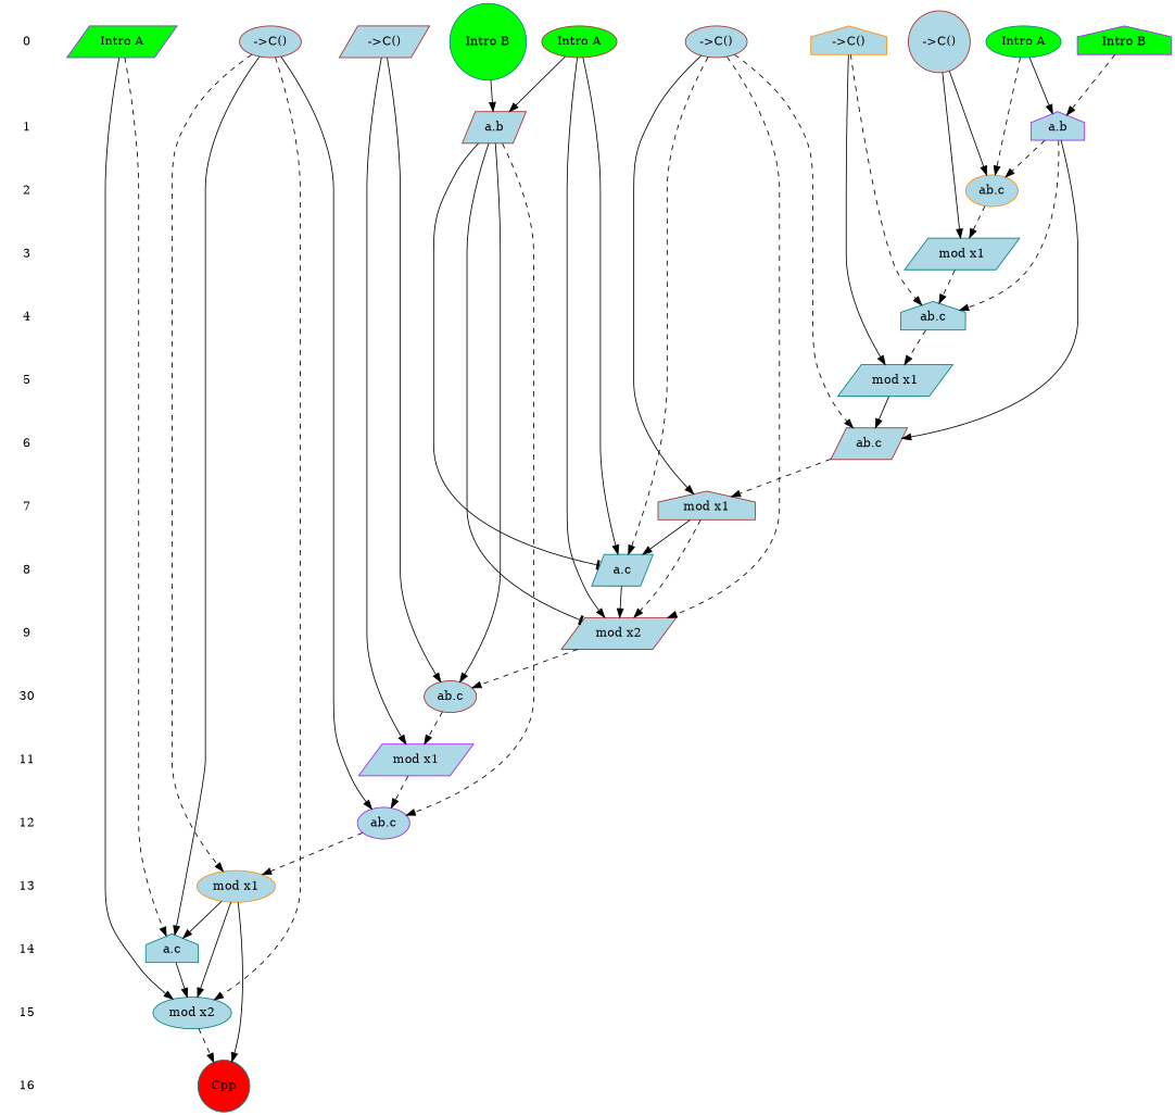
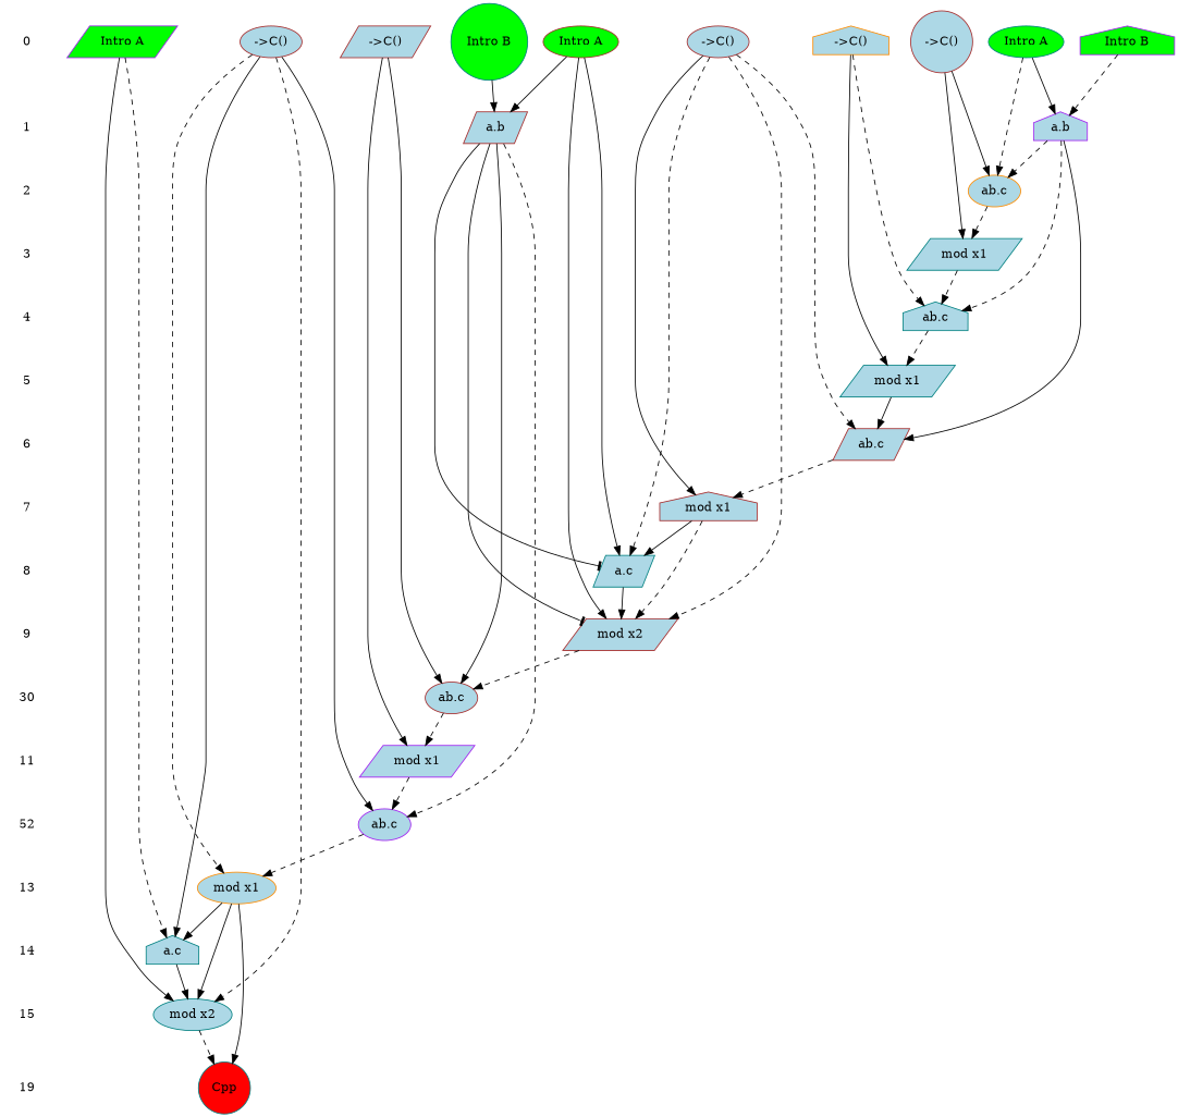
  digraph {
    ranksep=.5
    node [color=teal shape=plaintext fillcolor=lightblue style=filled]
    edge [style=solid]
    0 [color=purple fillcolor="" style=""]
    n2 [color=purple fillcolor=green label="Intro A" shape=parallelogram]
    n3 [color=purple fillcolor=green label="Intro B" shape=house]
    n4 [fillcolor=green label="Intro A" shape=ellipse]
    n5 [color=brown fillcolor=green label="Intro A" shape=ellipse]
    n6 [fillcolor=green label="Intro B" shape=circle]
    n7 [color=brown label="->C()" shape=parallelogram]
    n8 [color=brown label="->C()" shape=circle]
    n9 [color=darkorange label="->C()" shape=house]
    n10 [color=brown label="->C()" shape=ellipse]
    n11 [color=brown label="->C()" shape=ellipse]
    1 [color=purple fillcolor="" style=""]
    n13 [color=purple label="a.b" shape=house]
    n14 [color=brown label="a.b" shape=parallelogram]
    2 [fillcolor="" style=""]
    n16 [color=darkorange label="ab.c" shape=ellipse]
    3 [color=brown fillcolor="" style=""]
    n18 [label="mod x1" shape=parallelogram]
    4 [color=darkorange fillcolor="" style=""]
    n20 [label="ab.c" shape=house]
    5 [color=brown fillcolor="" style=""]
    n22 [label="mod x1" shape=parallelogram]
    6 [color=purple fillcolor="" style=""]
    n24 [color=brown label="ab.c" shape=parallelogram]
    7 [fillcolor="" style=""]
    n26 [color=brown label="mod x1" shape=house]
    8 [color=purple fillcolor="" style=""]
    n28 [label="a.c" shape=parallelogram]
    9 [fillcolor="" style=""]
    n30 [color=brown label="mod x2" shape=parallelogram]
    n31 [color=darkorange label=30 fillcolor="" style=""]
    n32 [color=brown label="ab.c" shape=ellipse]
    11 [color=darkorange fillcolor="" style=""]
    n34 [color=purple label="mod x1" shape=parallelogram]
-   12 [fillcolor="" style=""]
+   12 [label=52 fillcolor="" style=""]
    n36 [color=purple label="ab.c" shape=ellipse]
    13 [color=purple fillcolor="" style=""]
    n38 [color=darkorange label="mod x1" shape=ellipse]
    14 [color=darkorange fillcolor="" style=""]
    n40 [label="a.c" shape=house]
    15 [fillcolor="" style=""]
    n42 [label="mod x2" shape=ellipse]
-   16 [color=brown fillcolor="" style=""]
+   16 [color=brown label=19 fillcolor="" style=""]
    n44 [fillcolor=red label=Cpp shape=circle]
    subgraph sub_1 {
      rank=same
      0
      n2
      n3
      n4
      n5
      n6
      n7
      n8
      n9
      n10
      n11
    }
    subgraph sub_2 {
      rank=same
      1
      n13
      n14
    }
    subgraph sub_3 {
      rank=same
      2
      n16
    }
    subgraph sub_4 {
      rank=same
      3
      n18
    }
    subgraph sub_5 {
      rank=same
      4
      n20
    }
    subgraph sub_6 {
      rank=same
      5
      n22
    }
    subgraph sub_7 {
      rank=same
      6
      n24
    }
    subgraph sub_8 {
      rank=same
      7
      n26
    }
    subgraph sub_9 {
      rank=same
      8
      n28
    }
    subgraph sub_10 {
      rank=same
      9
      n30
    }
    subgraph sub_11 {
      rank=same
      n31
      n32
    }
    subgraph sub_12 {
      rank=same
      11
      n34
    }
    subgraph sub_13 {
      rank=same
      12
      n36
    }
    subgraph sub_14 {
      rank=same
      13
      n38
    }
    subgraph sub_15 {
      rank=same
      14
      n40
    }
    subgraph sub_16 {
      rank=same
      15
      n42
    }
    subgraph sub_17 {
      rank=same
      16
      n44
    }
    0 -> 1 [style=invis]
    n2 -> n40 [style=dashed]
    n2 -> n42
    n3 -> n13 [style=dashed]
    n4 -> n13
    n4 -> n16 [style=dashed]
    n5 -> n14
    n5 -> n28
    n5 -> n30
    n6 -> n14
    n7 -> n32
    n7 -> n34
    n8 -> n16
    n8 -> n18
    n9 -> n20 [style=dashed]
    n9 -> n22
    n10 -> n36
    n10 -> n38 [style=dashed]
    n10 -> n40
    n10 -> n42 [style=dashed]
    n11 -> n24 [style=dashed]
    n11 -> n26
    n11 -> n28 [style=dashed]
    n11 -> n30 [style=dashed]
    1 -> 2 [style=invis]
    n13 -> n16 [style=dashed]
    n13 -> n20 [style=dashed]
    n13 -> n24
    n14 -> n28 [arrowhead=tee]
    n14 -> n30 [arrowhead=tee]
    n14 -> n32
    n14 -> n36 [style=dashed]
    2 -> 3 [style=invis]
    n16 -> n18 [style=dashed]
    3 -> 4 [style=invis]
    n18 -> n20 [style=dashed]
    4 -> 5 [style=invis]
    n20 -> n22 [style=dashed]
    5 -> 6 [style=invis]
    n22 -> n24
    6 -> 7 [style=invis]
    n24 -> n26 [style=dashed]
    7 -> 8 [style=invis]
    n26 -> n28
    n26 -> n30 [style=dashed]
    8 -> 9 [style=invis]
    n28 -> n30
    9 -> n31 [style=invis]
    n30 -> n32 [style=dashed]
    n31 -> 11 [style=invis]
    n32 -> n34 [style=dashed]
    11 -> 12 [style=invis]
    n34 -> n36 [style=dashed]
    12 -> 13 [style=invis]
    n36 -> n38 [style=dashed]
    13 -> 14 [style=invis]
    n38 -> n40
    n38 -> n42
    n38 -> n44
    14 -> 15 [style=invis]
    n40 -> n42
    15 -> 16 [style=invis]
    n42 -> n44 [style=dashed]
  }
